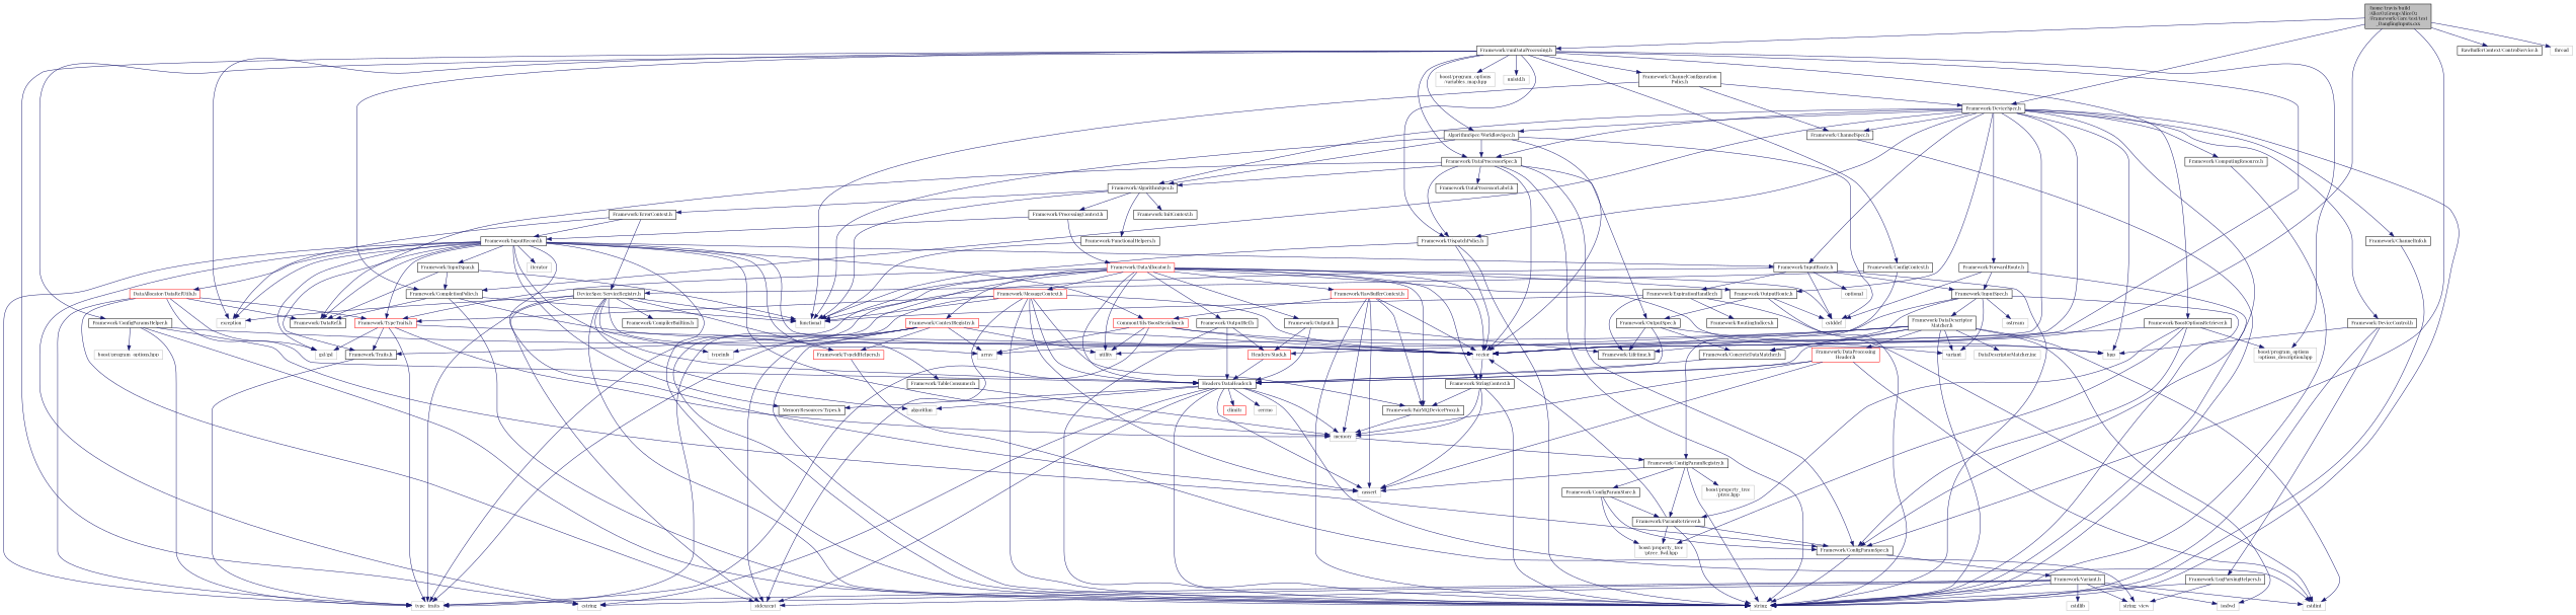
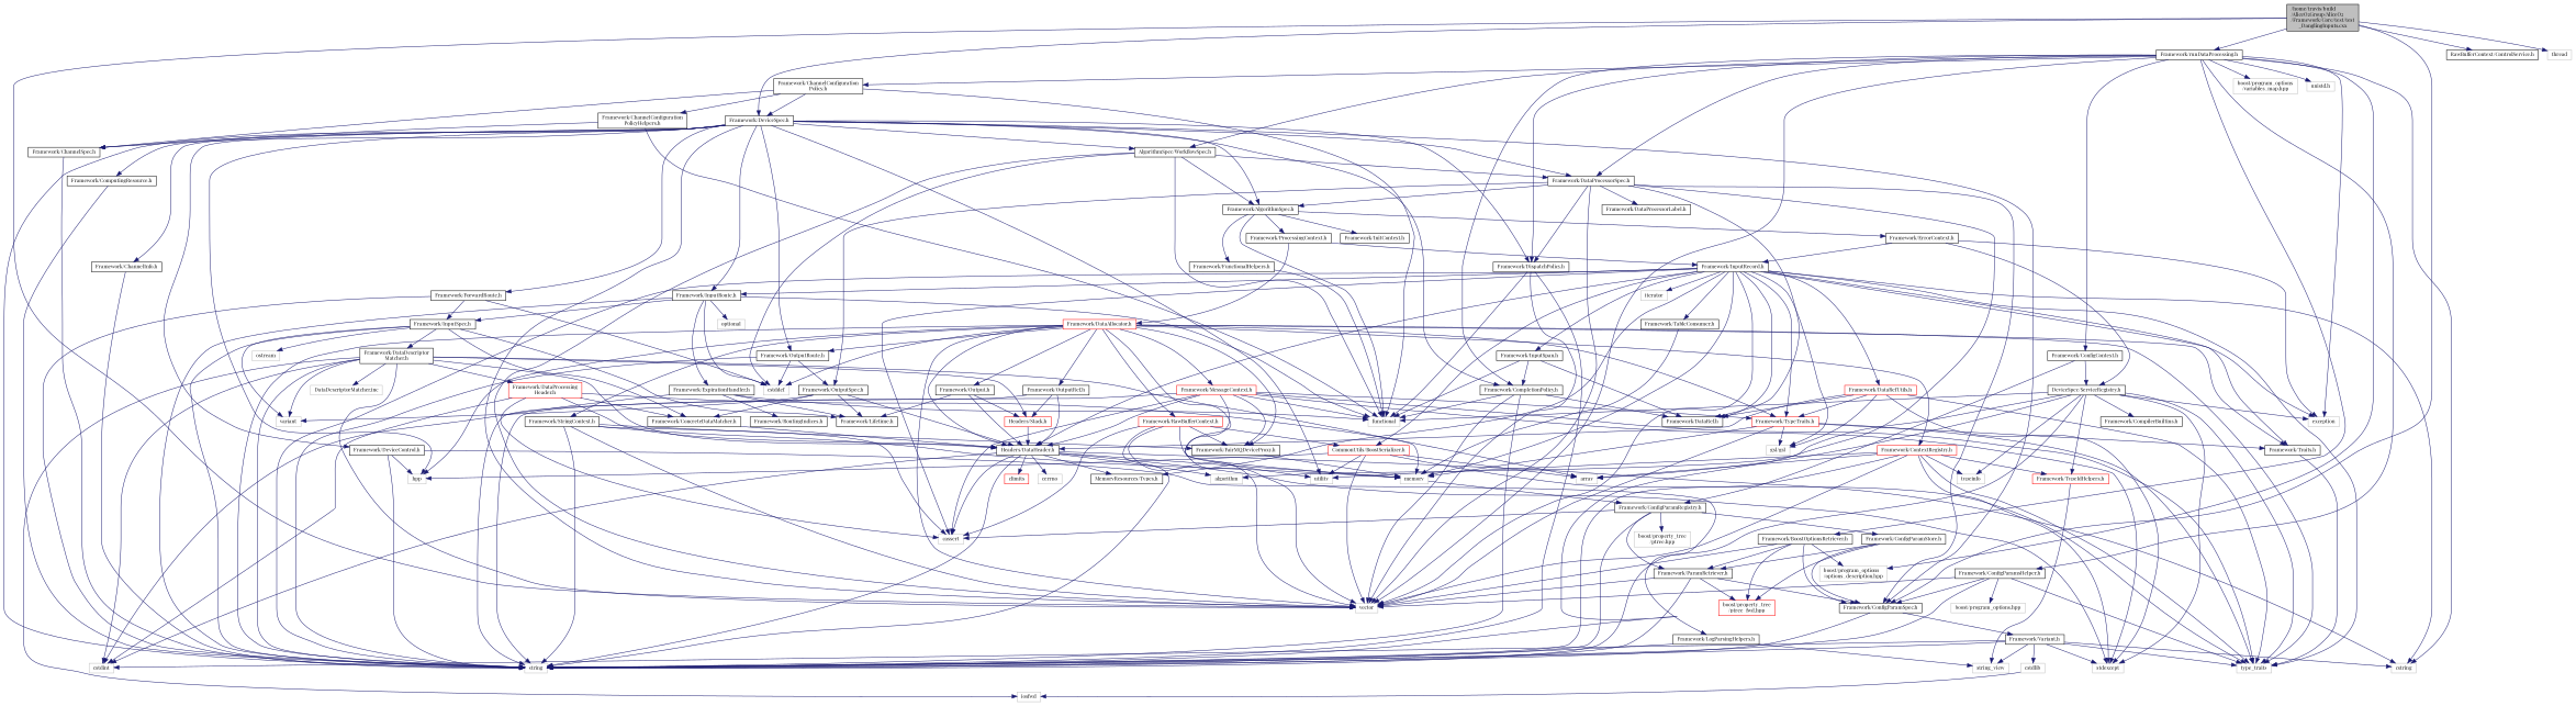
  digraph {
    fontname="Playfair Display"
    node [color=black fontname="Playfair Display" fontsize=10 shape=record]
    edge [color=midnightblue fontname="Playfair Display" fontsize=10 labelfontname=Helvetica labelfontsize=10 style=solid]
    n1 [fillcolor=grey75 fontcolor=black height=0.2 label="/home/travis/build\l/AliceO2Group/AliceO2\l/Framework/Core/test/test\l_DanglingInputs.cxx" style=filled width=0.4]
    n2 [height=0.2 label="Framework/ConfigParamSpec.h" width=0.4]
    n3 [height=0.2 label="Framework/DeviceSpec.h" width=0.4]
    n4 [color=grey75 height=0.2 label=vector width=0.4]
    n5 [height=0.2 label="Framework/runDataProcessing.h" width=0.4]
    n6 [height=0.2 label="RawBufferContext/ControlService.h" width=0.4]
    n7 [color=grey75 height=0.2 label=thread width=0.4]
    n8 [height=0.2 label="Framework/Variant.h" width=0.4]
    n9 [color=grey75 height=0.2 label=string width=0.4]
    n10 [height=0.2 label="AlgorithmSpec/WorkflowSpec.h" width=0.4]
    n11 [height=0.2 label="Framework/DataProcessorSpec.h" width=0.4]
    n12 [height=0.2 label="Framework/AlgorithmSpec.h" width=0.4]
    n13 [height=0.2 label="Framework/InputRoute.h" width=0.4]
    n14 [color=grey75 height=0.2 label=utility width=0.4]
    n15 [color=grey75 height=0.2 label=hpp width=0.4]
    n16 [height=0.2 label="Framework/OutputRoute.h" width=0.4]
    n17 [height=0.2 label="Framework/ComputingResource.h" width=0.4]
    n18 [height=0.2 label="Framework/ChannelSpec.h" width=0.4]
    n19 [height=0.2 label="Framework/ChannelInfo.h" width=0.4]
    n20 [height=0.2 label="Framework/DeviceControl.h" width=0.4]
    n21 [height=0.2 label="Framework/ForwardRoute.h" width=0.4]
    n22 [height=0.2 label="Framework/CompletionPolicy.h" width=0.4]
    n23 [height=0.2 label="Framework/DispatchPolicy.h" width=0.4]
    n24 [color=grey75 height=0.2 label=cstring width=0.4]
    n25 [color=grey75 height=0.2 label=exception width=0.4]
    n26 [height=0.2 label="Framework/ChannelConfiguration\lPolicy.h" width=0.4]
    n27 [height=0.2 label="Framework/ConfigParamsHelper.h" width=0.4]
    n28 [height=0.2 label="Framework/ConfigContext.h" width=0.4]
    n29 [height=0.2 label="Framework/BoostOptionsRetriever.h" width=0.4]
    n30 [color=grey75 height=0.2 label="boost/program_options\l/options_description.hpp" width=0.4]
    n31 [color=grey75 height=0.2 label="boost/program_options\l/variables_map.hpp" width=0.4]
    n32 [color=grey75 height=0.2 label="unistd.h" width=0.4]
    n33 [color=grey75 height=0.2 label=type_traits width=0.4]
    n34 [color=grey75 height=0.2 label=cstdint width=0.4]
    n35 [color=grey75 height=0.2 label=cstdlib width=0.4]
    n36 [color=grey75 height=0.2 label=stdexcept width=0.4]
    n37 [color=grey75 height=0.2 label=iosfwd width=0.4]
    n38 [color=grey75 height=0.2 label=string_view width=0.4]
    n39 [color=grey75 height=0.2 label=functional width=0.4]
    n40 [color=grey75 height=0.2 label=cstddef width=0.4]
    n41 [height=0.2 label="Framework/DataRef.h" width=0.4]
    n42 [height=0.2 label="Framework/OutputSpec.h" width=0.4]
    n43 [height=0.2 label="Framework/DataProcessorLabel.h" width=0.4]
    n44 [height=0.2 label="Framework/ProcessingContext.h" width=0.4]
    n45 [height=0.2 label="Framework/ErrorContext.h" width=0.4]
    n46 [height=0.2 label="Framework/InitContext.h" width=0.4]
    n47 [height=0.2 label="Framework/FunctionalHelpers.h" width=0.4]
    n48 [height=0.2 label="Framework/InputSpec.h" width=0.4]
    n49 [height=0.2 label="Framework/ExpirationHandler.h" width=0.4]
    n50 [color=grey75 height=0.2 label=optional width=0.4]
    n51 [height=0.2 label="Framework/LogParsingHelpers.h" width=0.4]
    n52 [height=0.2 label="Framework/Lifetime.h" width=0.4]
    n53 [height=0.2 label="Framework/ConcreteDataMatcher.h" width=0.4]
    n54 [height=0.2 label="Framework/DataDescriptor\lMatcher.h" width=0.4]
    n55 [color=grey75 height=0.2 label=variant width=0.4]
    n56 [color=grey75 height=0.2 label=ostream width=0.4]
    n57 [height=0.2 label="Headers/DataHeader.h" width=0.4]
    n58 [height=0.2 label="Framework/InputRecord.h" width=0.4]
    n59 [color=red height=0.2 label="Framework/DataAllocator.h" width=0.4]
    n60 [height=0.2 label="DeviceSpec/ServiceRegistry.h" width=0.4]
-   n61 [color=red height=0.2 label="DataAllocator/DataRefUtils.h" width=0.4]
+   n61 [color=red height=0.2 label="Framework/DataRefUtils.h" width=0.4]
    n62 [color=red height=0.2 label="Framework/TypeTraits.h" width=0.4]
    n63 [color=grey75 height=0.2 label=memory width=0.4]
    n64 [height=0.2 label="Framework/Traits.h" width=0.4]
    n65 [color=grey75 height=0.2 label="gsl/gsl" width=0.4]
    n66 [color=grey75 height=0.2 label=cassert width=0.4]
    n67 [height=0.2 label="MemoryResources/Types.h" width=0.4]
    n68 [height=0.2 label="Framework/InputSpan.h" width=0.4]
    n69 [height=0.2 label="Framework/TableConsumer.h" width=0.4]
    n70 [color=red height=0.2 label="CommonUtils/BoostSerializer.h" width=0.4]
    n71 [color=grey75 height=0.2 label=iterator width=0.4]
    n72 [color=red height=0.2 label="Framework/ContextRegistry.h" width=0.4]
    n73 [color=red height=0.2 label="Framework/MessageContext.h" width=0.4]
    n74 [height=0.2 label="Framework/FairMQDeviceProxy.h" width=0.4]
    n75 [height=0.2 label="Framework/StringContext.h" width=0.4]
    n76 [color=red height=0.2 label="Framework/RawBufferContext.h" width=0.4]
    n77 [height=0.2 label="Framework/Output.h" width=0.4]
    n78 [height=0.2 label="Framework/OutputRef.h" width=0.4]
    n79 [height=0.2 label="Framework/ConfigParamRegistry.h" width=0.4]
    n80 [color=grey75 height=0.2 label=algorithm width=0.4]
    n81 [color=red height=0.2 label=climits width=0.4]
    n82 [color=grey75 height=0.2 label=cerrno width=0.4]
    n83 [color=grey75 height=0.2 label=array width=0.4]
    n84 [height=0.2 label="Framework/RoutingIndices.h" width=0.4]
    n85 [color=red height=0.2 label="Framework/DataProcessing\lHeader.h" width=0.4]
    n86 [color=red height=0.2 label="Headers/Stack.h" width=0.4]
    n87 [color=grey75 height=0.2 label="DataDescriptorMatcher.inc" width=0.4]
    n88 [color=red height=0.2 label="Framework/TypeIdHelpers.h" width=0.4]
    n89 [color=grey75 height=0.2 label=typeinfo width=0.4]
    n90 [height=0.2 label="Framework/CompilerBuiltins.h" width=0.4]
+   n91 [height=0.2 label="Framework/ChannelConfiguration\lPolicyHelpers.h" width=0.4]
    n92 [color=grey75 height=0.2 label="boost/program_options.hpp" width=0.4]
    n93 [height=0.2 label="Framework/ParamRetriever.h" width=0.4]
-   n94 [color=grey75 height=0.2 label="boost/property_tree\l/ptree_fwd.hpp" width=0.4]
+   n94 [color=red height=0.2 label="boost/property_tree\l/ptree_fwd.hpp" width=0.4]
    n95 [height=0.2 label="Framework/ConfigParamStore.h" width=0.4]
    n96 [color=grey75 height=0.2 label="boost/property_tree\l/ptree.hpp" width=0.4]
    n1 -> n2
    n1 -> n3
    n1 -> n4
    n1 -> n5
    n1 -> n6
    n1 -> n7
    n2 -> n8
    n2 -> n9
    n3 -> n2
    n3 -> n4
    n3 -> n9
    n3 -> n10
    n3 -> n11
    n3 -> n12
    n3 -> n13
    n3 -> n14
    n3 -> n15
    n3 -> n16
    n3 -> n17
    n3 -> n18
    n3 -> n19
    n3 -> n20
    n3 -> n21
    n3 -> n22
    n3 -> n23
    n5 -> n4
    n5 -> n10
    n5 -> n11
    n5 -> n22
    n5 -> n23
    n5 -> n24
    n5 -> n25
    n5 -> n26
    n5 -> n27
    n5 -> n28
    n5 -> n29
    n5 -> n30
    n5 -> n31
    n5 -> n32
    n8 -> n9
    n8 -> n24
    n8 -> n33
    n8 -> n34
    n8 -> n35
    n8 -> n36
-   n8 -> n37
+   n35 -> n37
    n8 -> n38
    n10 -> n4
    n10 -> n11
    n10 -> n12
    n10 -> n39
    n10 -> n40
    n11 -> n2
    n11 -> n4
    n11 -> n9
    n11 -> n12
    n11 -> n23
    n11 -> n41
    n11 -> n42
    n11 -> n43
    n12 -> n39
    n12 -> n44
    n12 -> n45
    n12 -> n46
    n12 -> n47
    n13 -> n9
    n13 -> n39
    n13 -> n40
    n13 -> n48
    n13 -> n49
    n13 -> n50
    n16 -> n9
    n16 -> n40
    n16 -> n42
    n17 -> n9
    n18 -> n9
    n19 -> n9
    n20 -> n9
    n20 -> n15
    n20 -> n51
    n21 -> n9
    n21 -> n40
    n21 -> n48
    n22 -> n4
    n22 -> n9
    n22 -> n39
    n22 -> n41
    n23 -> n4
    n23 -> n9
    n23 -> n39
    n26 -> n3
    n26 -> n18
    n26 -> n39
+   n26 -> n91
    n27 -> n2
    n27 -> n4
    n27 -> n9
    n27 -> n33
    n27 -> n92
    n28 -> n60
    n28 -> n79
    n29 -> n2
    n29 -> n4
    n29 -> n30
    n29 -> n93
    n29 -> n94
    n42 -> n52
    n42 -> n53
    n42 -> n55
    n42 -> n57
    n44 -> n58
    n44 -> n59
    n45 -> n25
    n45 -> n58
    n45 -> n60
    n47 -> n39
    n48 -> n9
    n48 -> n52
    n48 -> n53
    n48 -> n54
    n48 -> n55
    n48 -> n56
    n49 -> n34
    n49 -> n39
    n49 -> n52
    n49 -> n84
    n51 -> n9
    n51 -> n38
    n53 -> n57
    n54 -> n4
    n54 -> n9
    n54 -> n34
    n54 -> n37
-   n54 -> n53
+   n85 -> n53
    n54 -> n55
    n54 -> n57
    n54 -> n83
    n54 -> n85
    n54 -> n86
    n54 -> n87
    n57 -> n9
    n57 -> n24
    n57 -> n34
    n57 -> n36
    n57 -> n63
    n57 -> n66
    n57 -> n67
    n57 -> n80
    n57 -> n81
    n57 -> n82
    n58 -> n4
    n58 -> n9
    n58 -> n13
    n58 -> n24
    n58 -> n25
    n58 -> n33
    n58 -> n41
    n58 -> n57
    n58 -> n61
    n58 -> n62
    n58 -> n63
    n58 -> n64
    n58 -> n65
    n58 -> n66
    n58 -> n67
    n58 -> n68
    n58 -> n69
    n58 -> n70
    n58 -> n71
    n59 -> n4
    n59 -> n9
    n59 -> n14
    n59 -> n15
    n59 -> n16
    n59 -> n33
    n59 -> n40
    n59 -> n57
    n59 -> n62
    n59 -> n64
    n59 -> n72
    n59 -> n73
    n59 -> n74
    n59 -> n75
    n59 -> n76
    n59 -> n77
    n59 -> n78
    n60 -> n9
    n60 -> n25
    n60 -> n33
    n60 -> n36
    n60 -> n39
    n60 -> n80
    n60 -> n83
    n60 -> n88
    n60 -> n89
    n60 -> n90
    n61 -> n33
    n61 -> n36
    n61 -> n41
    n61 -> n57
    n61 -> n62
    n61 -> n65
    n62 -> n4
    n62 -> n33
    n62 -> n63
    n62 -> n64
    n62 -> n65
    n63 -> n79
    n64 -> n33
    n68 -> n22
    n68 -> n39
    n68 -> n41
    n69 -> n63
    n70 -> n4
    n70 -> n14
    n70 -> n15
    n70 -> n33
    n70 -> n83
    n72 -> n4
    n72 -> n9
    n72 -> n14
    n72 -> n33
    n72 -> n36
    n72 -> n83
    n72 -> n88
    n72 -> n89
    n73 -> n4
    n73 -> n9
    n73 -> n33
    n73 -> n36
    n73 -> n39
    n73 -> n57
    n73 -> n62
    n73 -> n66
    n73 -> n74
    n74 -> n63
-   n4 -> n75
+   n75 -> n4
    n75 -> n9
    n75 -> n63
    n75 -> n66
    n75 -> n74
    n76 -> n4
    n76 -> n9
    n76 -> n63
    n76 -> n66
    n76 -> n70
    n76 -> n74
    n77 -> n52
    n77 -> n57
    n77 -> n86
    n78 -> n9
    n78 -> n57
    n78 -> n86
    n79 -> n9
    n79 -> n66
    n79 -> n93
    n79 -> n95
    n79 -> n96
    n85 -> n34
    n85 -> n57
    n85 -> n63
    n85 -> n66
    n86 -> n57
    n88 -> n38
+   n91 -> n18
+   n91 -> n39
    n93 -> n2
    n93 -> n4
    n93 -> n9
    n93 -> n94
    n95 -> n2
    n95 -> n93
    n95 -> n94
  }
